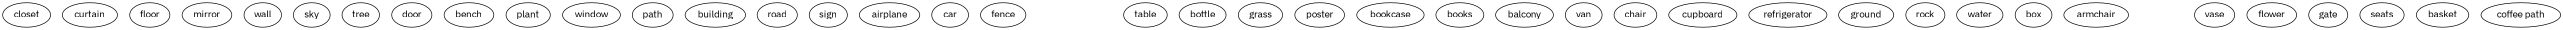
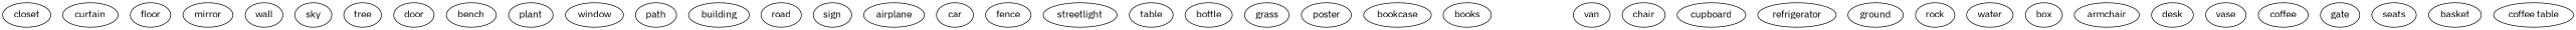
  graph {
    fontname="IBM Plex Sans"
    node [fontname="IBM Plex Sans"]
    closet
    curtain
    floor
    mirror
    wall
    sky
    tree
    door
    bench
    plant
    window
    path
    building
    road
    sign
    airplane
    car
    fence
+   streetlight
    table
    bottle
    grass
    poster
    bookcase
    books
-   balcony
    van
    chair
    cupboard
    refrigerator
    ground
    rock
    water
    box
    armchair
+   desk
    vase
-   flower
+   flower [label=coffee]
    gate
    seats
    basket
-   "coffee table" [label="coffee path"]
+   "coffee table"
  }
